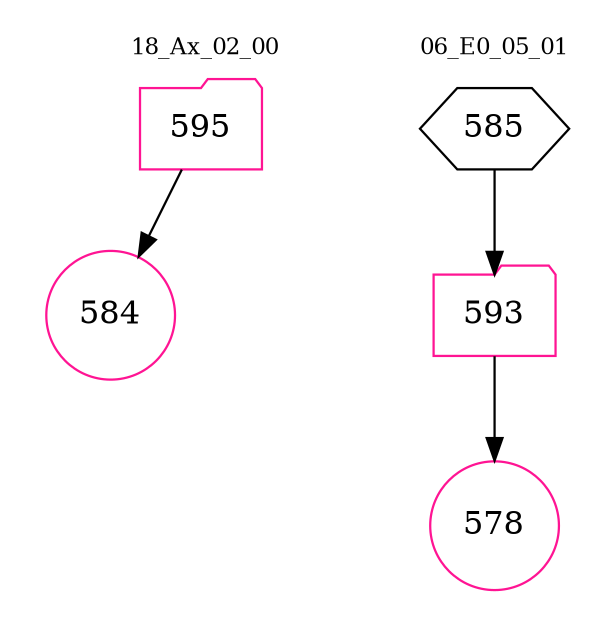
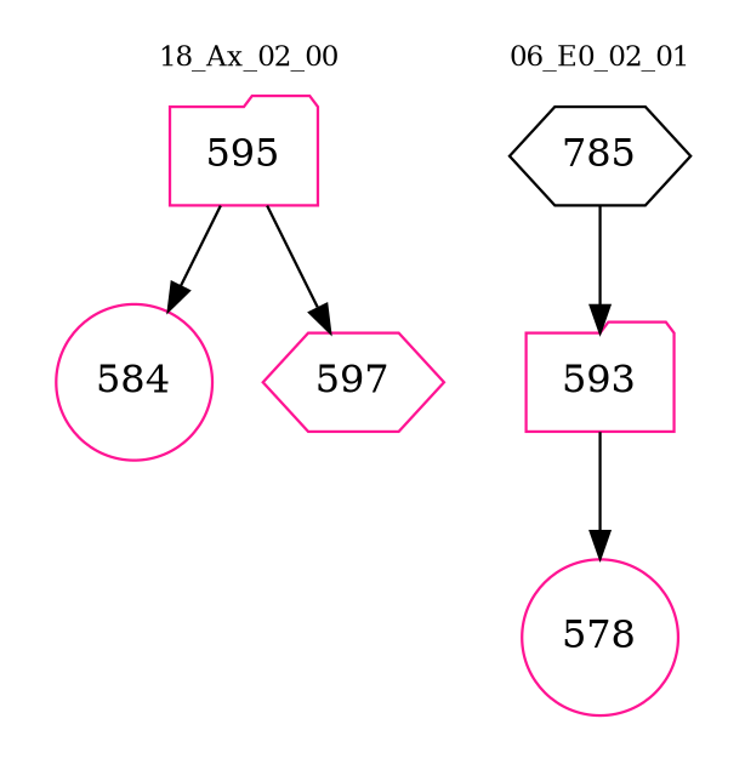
  digraph {
    node [color=deeppink shape=folder]
    edge [color=black]
    n1 [label=595]
    n2 [label=584 shape=circle]
-   n4 [color=black label=585 shape=hexagon]
+   n3 [label=597 shape=hexagon]
+   n4 [color=black label=785 shape=hexagon]
    n5 [label=578 shape=circle]
    n6 [label=593]
    subgraph cluster_1 {
      color=white
      fontsize=10
      label="18_Ax_02_00"
      n1
      n2
+     n3
    }
    subgraph cluster_2 {
      color=white
      fontsize=10
-     label="06_E0_05_01"
+     label="06_E0_02_01"
      n4
      n5
      n6
    }
    n1 -> n2
+   n1 -> n3
    n4 -> n6
    n6 -> n5
  }
